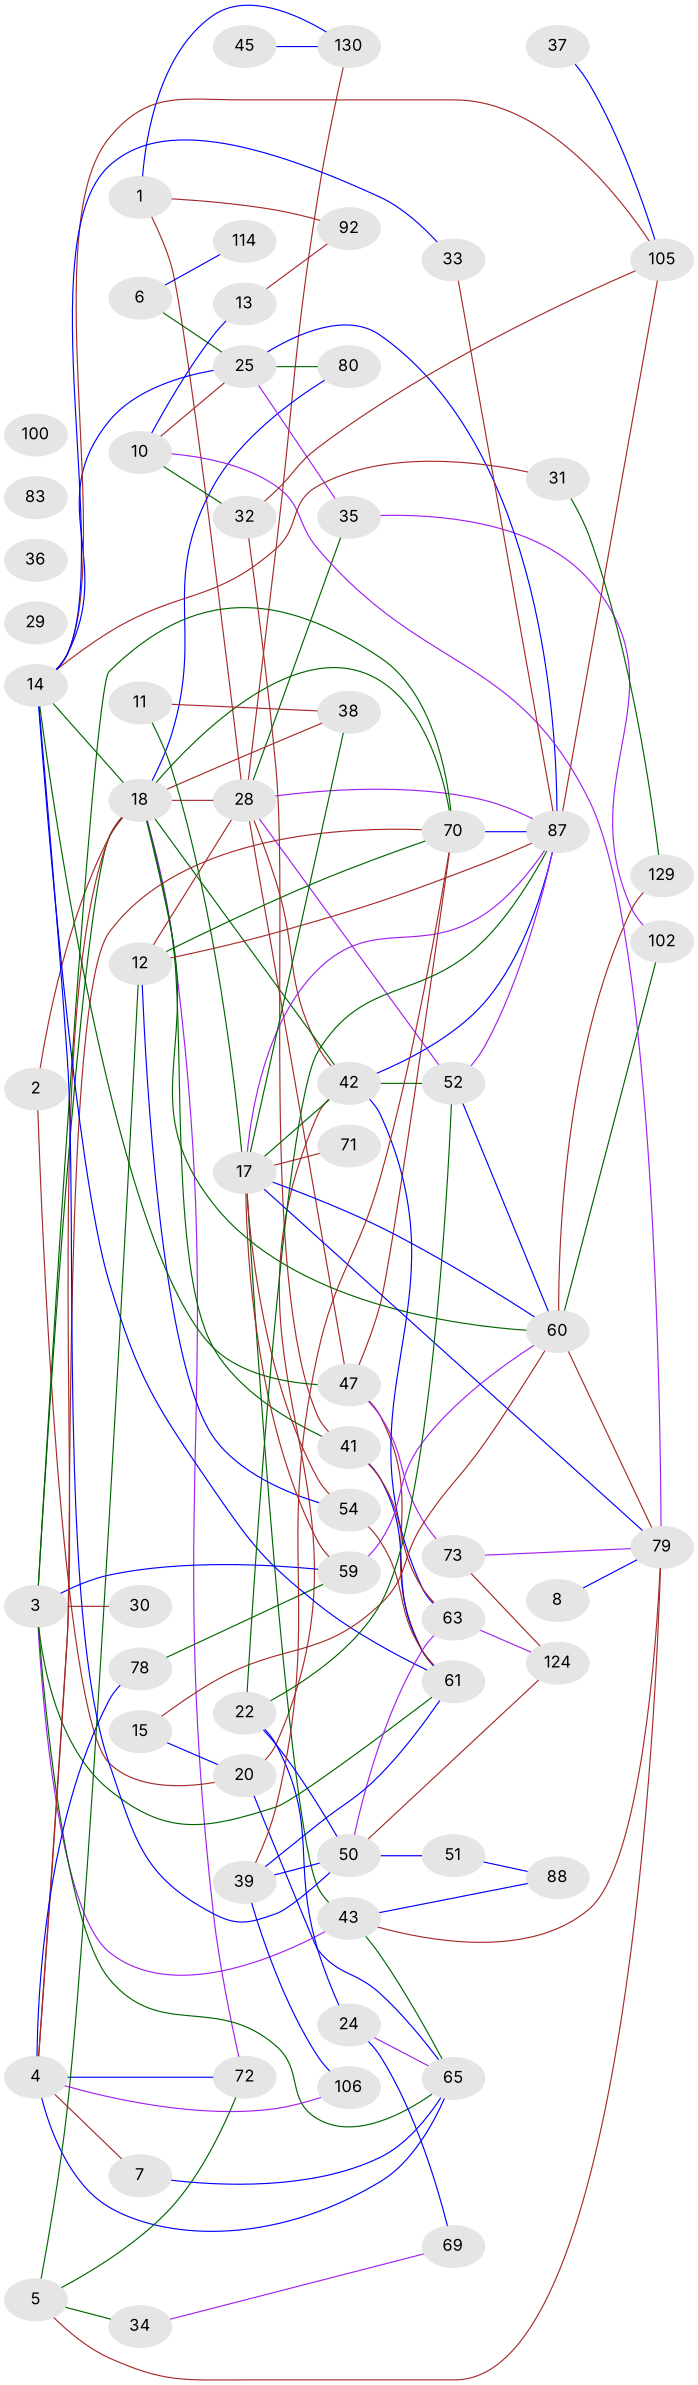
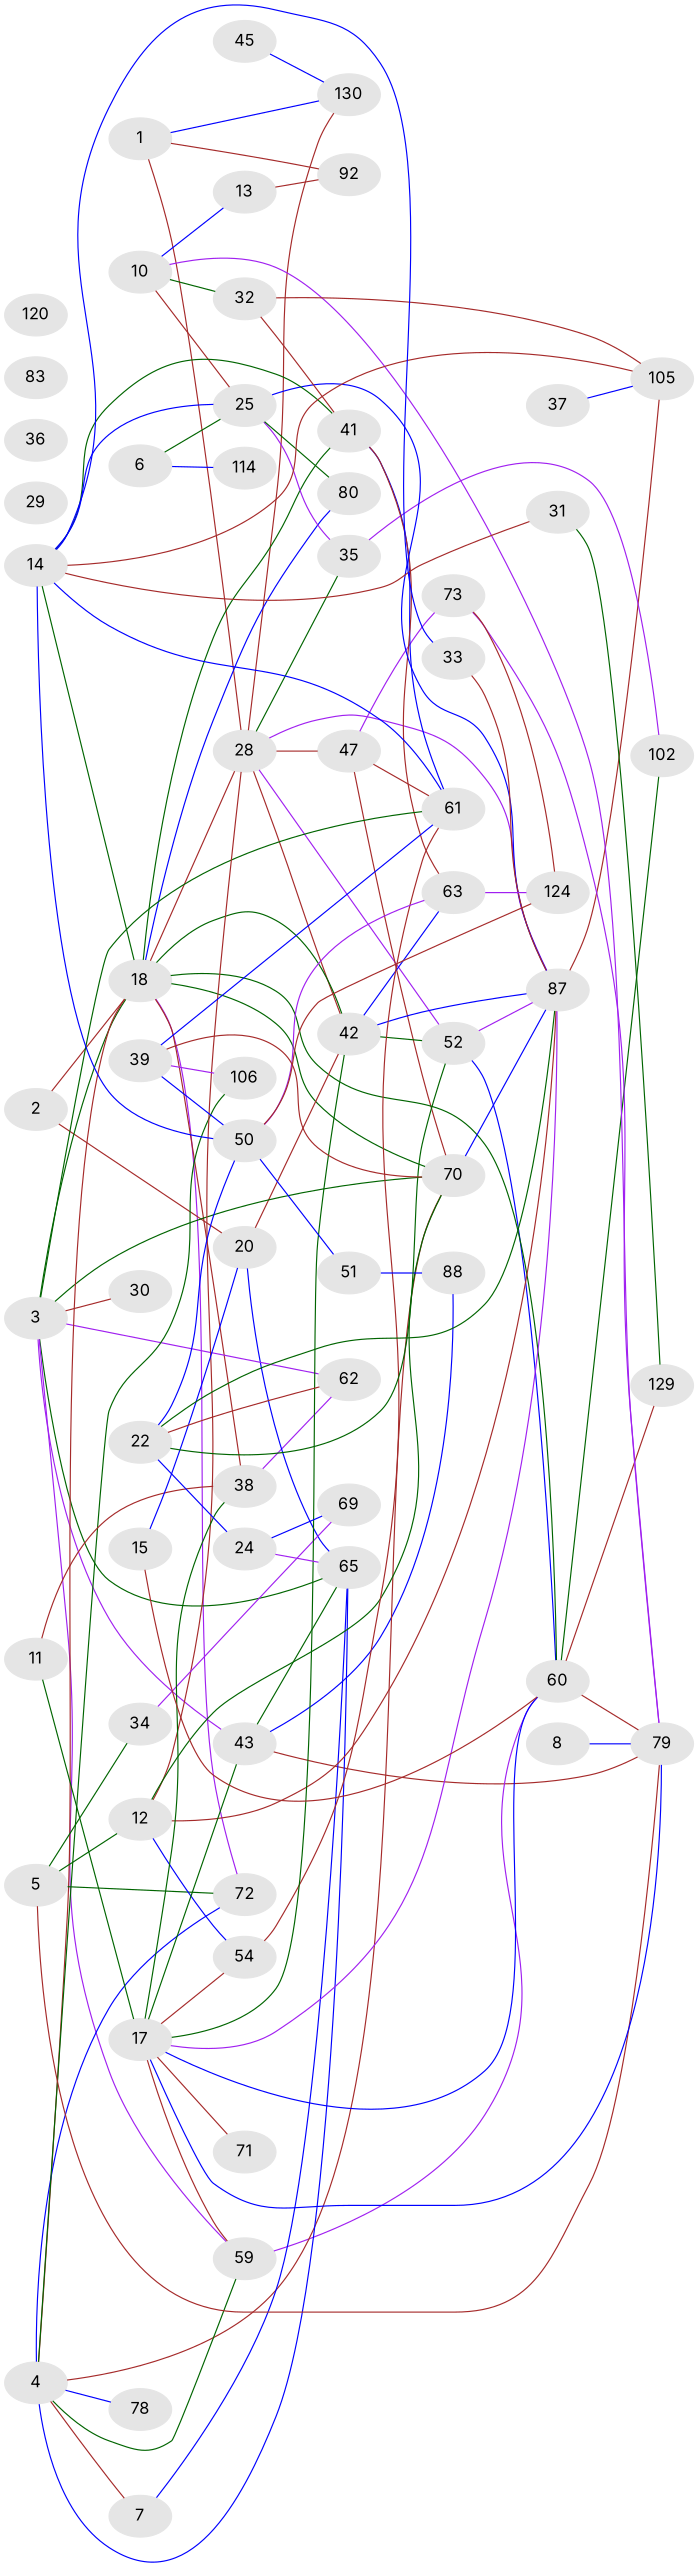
  graph {
    fontname=Inter
    rankdir=LR
    node [color=gray90 fontname=Inter style=filled]
    edge [color=brown fontname=Inter]
    1 [super="+48"]
    28 [super="+81+44+76"]
    92
    130
    87 [super="+115+99"]
    n6 [label=47 super="+97"]
    42 [super="+46+90+86"]
    52 [super="+121+96"]
    35 [super="+132"]
    18 [super="+89+26"]
    70 [super="+103"]
    72 [super="+120"]
    38 [super="+75"]
    60 [super="+107"]
    41 [super="+95+47"]
    80
    2
    20 [super="+91+57+127"]
    43 [super="+53"]
    65 [super="+108"]
    79 [super="+101"]
    88 [super="+104"]
    3 [super="+16"]
    30
    59 [super="+98"]
    61 [super="+68"]
+   62
    4 [super="+66+8+23"]
    7
    78
    106 [super="+113"]
    5 [super="+21+74"]
    12 [super="+64+82+27"]
    34
    54 [super="+56"]
    69 [super="+77+125"]
    25 [super="+123+58"]
    6
    114
    n40 [label=8 super="+110"]
    10 [super="+122"]
    13
    32 [super="+128"]
    105 [super="+111"]
    17 [super="+55"]
    71
    11
    14 [super="+19+93"]
    31
    33
    50 [super="+116"]
    129
    73
    63
    51
    124
    15 [super="+67+126"]
    102
    22 [super="+49"]
    24
    29
    36
    37
    39 [super="+118"]
    45
    83
-   100
+   100 [label=120]
    1 -- 28
    1 -- 92
    1 -- 130 [color=blue]
    28 -- 130
    28 -- 87 [color=purple weight=2]
    28 -- n6 [weight=2]
    28 -- 42
    28 -- 52 [color=purple weight=2]
    28 -- 35 [color=darkgreen]
    87 -- 105
    n6 -- 70
    n6 -- 61
    n6 -- 73 [color=purple]
    42 -- 87 [color=blue]
    42 -- 52 [color=darkgreen]
    42 -- 63 [color=blue]
    52 -- 87 [color=purple]
    52 -- 60 [color=blue]
    35 -- 102 [color=purple]
    18 -- 28
    18 -- 42 [color=darkgreen]
    18 -- 70 [color=darkgreen]
    18 -- 72 [color=purple]
    18 -- 38 [weight=2]
    18 -- 60 [color=darkgreen]
    18 -- 41 [color=darkgreen]
    18 -- 80 [color=blue]
    70 -- 87 [color=blue]
+   38 -- 62 [color=purple]
    60 -- 79
    60 -- 129
    60 -- 102 [color=darkgreen]
    41 -- 61 [color=blue]
    41 -- 63
    2 -- 18
    2 -- 20
    20 -- 42
    20 -- 65 [color=blue]
    43 -- 65 [color=darkgreen]
    43 -- 79
    43 -- 88 [color=blue]
    3 -- 18 [color=darkgreen]
    3 -- 70 [color=darkgreen]
    3 -- 43 [color=purple]
    3 -- 65 [color=darkgreen]
    3 -- 30
-   3 -- 59 [color=blue]
+   3 -- 59 [color=purple]
    3 -- 61 [color=darkgreen]
+   3 -- 62 [color=purple]
    59 -- 60 [color=purple]
    4 -- 18
    4 -- 70
    4 -- 72 [color=blue]
    4 -- 65 [color=blue]
-   78 -- 59 [color=darkgreen]
+   4 -- 59 [color=darkgreen]
    4 -- 7
    4 -- 78 [color=blue]
-   4 -- 106 [color=purple]
+   4 -- 106 [color=darkgreen]
    7 -- 65 [color=blue]
    5 -- 72 [color=darkgreen]
    5 -- 79
    5 -- 12 [color=darkgreen]
    5 -- 34 [color=darkgreen]
    12 -- 28 [weight=2]
    12 -- 87
    12 -- 70 [color=darkgreen]
    12 -- 54 [color=blue]
    34 -- 69 [color=purple]
    54 -- 61
    25 -- 87 [color=blue]
    25 -- 35 [color=purple]
    25 -- 80 [color=darkgreen]
    6 -- 25 [color=darkgreen]
    6 -- 114 [color=blue]
    n40 -- 79 [color=blue]
    10 -- 79 [color=purple]
    10 -- 25
    10 -- 13 [color=blue]
    10 -- 32 [color=darkgreen]
    13 -- 92
    32 -- 41
    32 -- 105
    17 -- 87 [color=purple]
    17 -- 42 [color=darkgreen]
    17 -- 38 [color=darkgreen]
    17 -- 60 [color=blue]
    17 -- 43 [color=darkgreen]
    17 -- 79 [color=blue]
    17 -- 59
    17 -- 54
    17 -- 71
    11 -- 38
    11 -- 17 [color=darkgreen]
-   14 -- n6 [color=darkgreen]
+   14 -- 41 [color=darkgreen]
    14 -- 18 [color=darkgreen]
    14 -- 61 [color=blue]
    14 -- 25 [color=blue]
    14 -- 105
    14 -- 31
    14 -- 33 [color=blue]
    14 -- 50 [color=blue]
    31 -- 129 [color=darkgreen]
    33 -- 87
    50 -- 63 [color=purple weight=2]
    50 -- 51 [color=blue weight=2]
    50 -- 124
    73 -- 79 [color=purple]
    73 -- 124
    63 -- 124 [color=purple]
    51 -- 88 [color=blue]
    15 -- 60 [weight=2]
    15 -- 20 [color=blue]
    22 -- 87 [color=darkgreen]
    22 -- 52 [color=darkgreen]
+   22 -- 62
    22 -- 50 [color=blue weight=2]
    22 -- 24 [color=blue]
    24 -- 65 [color=purple]
    24 -- 69 [color=blue]
    37 -- 105 [color=blue]
    39 -- 70
    39 -- 61 [color=blue]
-   39 -- 106 [color=blue]
+   39 -- 106 [color=purple]
    39 -- 50 [color=blue]
    45 -- 130 [color=blue]
  }
